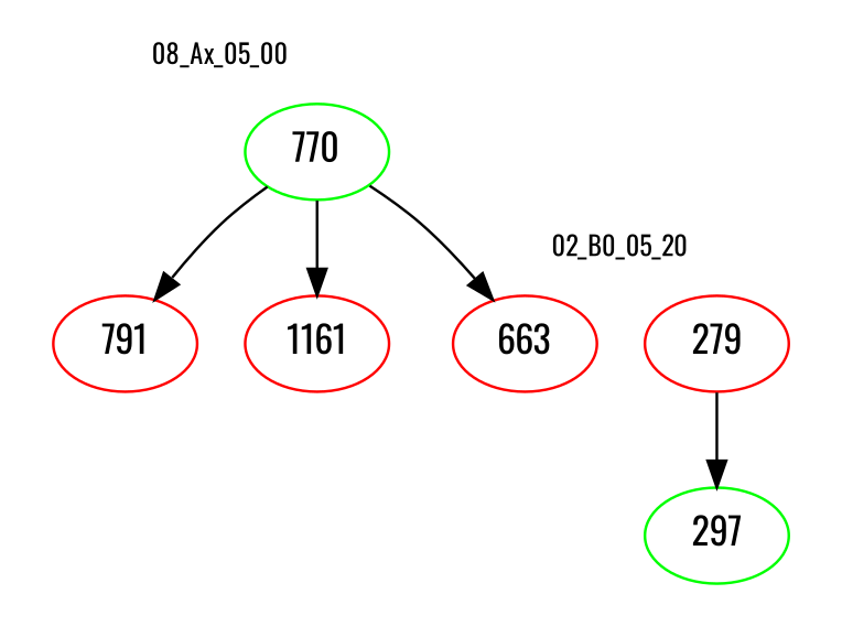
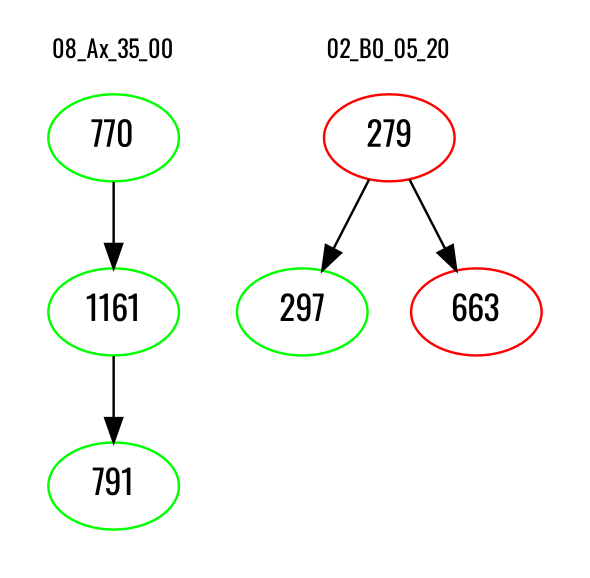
  digraph {
    fontname=Oswald
    node [color=green fontname=Oswald]
    edge [color=black fontname=Oswald]
    n1 [label=770]
-   n2 [color=red label=791]
-   n3 [color=red label=1161]
+   n2 [label=791]
+   n3 [label=1161]
    n4 [color=red label=279]
    n5 [label=297]
    n6 [color=red label=663]
    subgraph cluster_1 {
      color=white
      fontsize=10
-     label="08_Ax_05_00"
+     label="08_Ax_35_00"
      n1
      n2
      n3
    }
    subgraph cluster_2 {
      color=white
      fontsize=10
      label="02_B0_05_20"
      n4
      n5
      n6
    }
-   n1 -> n2
+   n3 -> n2
    n1 -> n3
    n4 -> n5
-   n1 -> n6
+   n4 -> n6
  }
